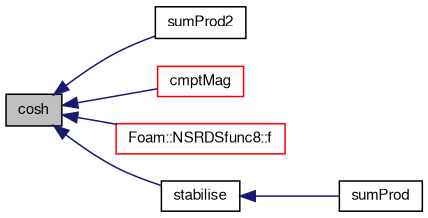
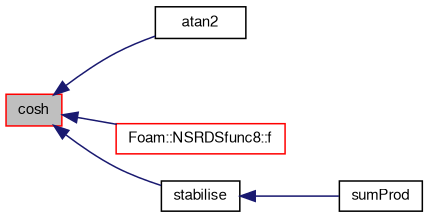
  digraph {
    rankdir=LR
    node [color=black fontname=FreeSans fontsize=10 shape=record]
    edge [color=midnightblue dir=back fontname=FreeSans fontsize=10 labelfontname=FreeSans labelfontsize=10 style=solid]
-   n1 [fillcolor=grey75 fontcolor=black height=0.2 label=cosh style=filled width=0.4]
-   n2 [height=0.2 label=sumProd2 width=0.4]
-   n3 [color=red height=0.2 label=cmptMag width=0.4]
+   n1 [color=red fillcolor=grey75 fontcolor=black height=0.2 label=cosh style=filled width=0.4]
+   n2 [height=0.2 label=atan2 width=0.4]
    n4 [color=red height=0.2 label="Foam::NSRDSfunc8::f" width=0.4]
    n5 [height=0.2 label=stabilise width=0.4]
    n6 [height=0.2 label=sumProd width=0.4]
    n1 -> n2
-   n1 -> n3
    n1 -> n4
    n1 -> n5
    n5 -> n6
  }
